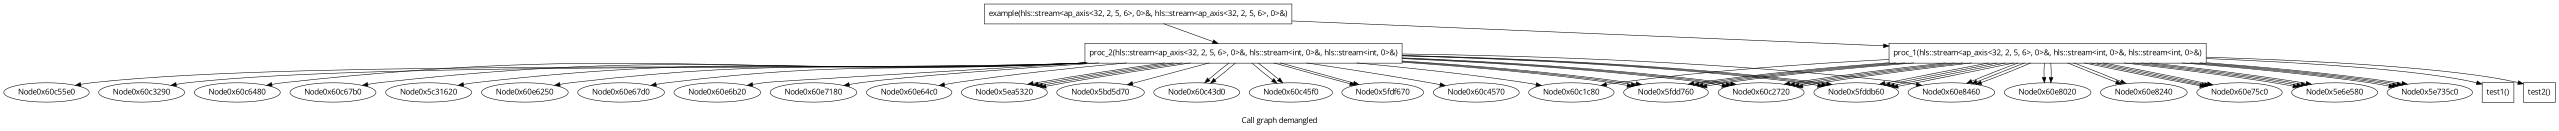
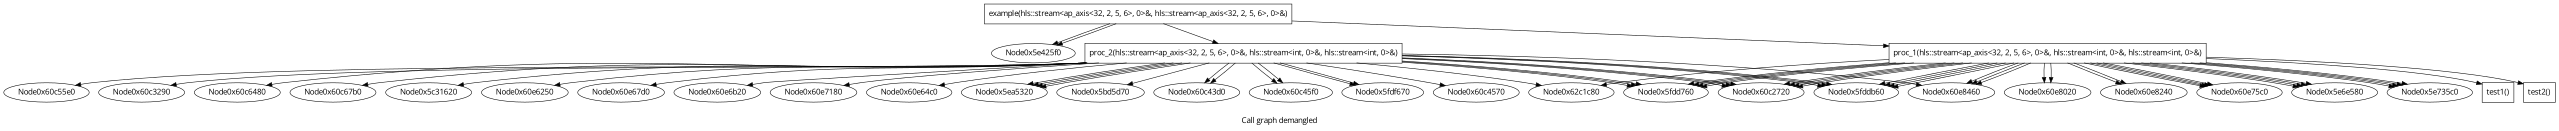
  digraph {
    fontname="Open Sans"
    label="Call graph demangled"
    node [fontname="Open Sans"]
    edge [fontname="Open Sans"]
    n1 [demanglename=example fid=1 filename="../../../../example.cpp" label="{example(hls::stream\<ap_axis\<32, 2, 5, 6\>, 0\>&, hls::stream\<ap_axis\<32, 2, 5, 6\>, 0\>&)}" linenumber=3 manglename=_Z7exampleRN3hls6streamI7ap_axisILi32ELi2ELi5ELi6EELi0EEES4_ shape=record]
+   Node0x5e425f0
    n3 [demanglename=proc_1 fid=2 filename="../../../../example.cpp" label="{proc_1(hls::stream\<ap_axis\<32, 2, 5, 6\>, 0\>&, hls::stream\<int, 0\>&, hls::stream\<int, 0\>&)}" linenumber=20 manglename=_Z6proc_1RN3hls6streamI7ap_axisILi32ELi2ELi5ELi6EELi0EEERNS0_IiLi0EEES6_ shape=record]
    n4 [demanglename=proc_2 fid=5 filename="../../../../example.cpp" label="{proc_2(hls::stream\<ap_axis\<32, 2, 5, 6\>, 0\>&, hls::stream\<int, 0\>&, hls::stream\<int, 0\>&)}" linenumber=49 manglename=_Z6proc_2RN3hls6streamI7ap_axisILi32ELi2ELi5ELi6EELi0EEERNS0_IiLi0EEES6_ shape=record]
-   Node0x60c1c80
+   Node0x60c1c80 [label=Node0x62c1c80]
    Node0x60e8020
    Node0x60e8240
    Node0x60e8460
    Node0x60e75c0
    Node0x5fdd760
    Node0x60c2720
    Node0x5fddb60
    Node0x5e6e580
    Node0x5e735c0
    n15 [demanglename=test1 fid=3 filename="../../../../example.cpp" label="{test1()}" linenumber=13 manglename=_Z5test1v shape=record]
    n16 [demanglename=test2 fid=4 filename="../../../../example.cpp" label="{test2()}" linenumber=16 manglename=_Z5test2v shape=record]
    Node0x60c43d0
    Node0x60c45f0
    Node0x5fdf670
    Node0x60c4570
    Node0x60c55e0
    Node0x60c3290
    Node0x60c6480
    Node0x60c67b0
    Node0x5c31620
    Node0x60e6250
    n27 [label=Node0x60e67d0]
    Node0x60e6b20
    Node0x60e7180
    Node0x60e64c0
    n31 [label=Node0x5ea5320]
    Node0x5bd5d70
+   n1 -> Node0x5e425f0
+   n1 -> Node0x5e425f0
    n1 -> n3
    n1 -> n4
    n3 -> Node0x60c1c80
    n3 -> Node0x60e8020
    n3 -> Node0x60e8020
    n3 -> Node0x60e8240
    n3 -> Node0x60e8240
    n3 -> Node0x60e8460
    n3 -> Node0x60e8460
    n3 -> Node0x60e8460
    n3 -> Node0x60e75c0
    n3 -> Node0x60e75c0
    n3 -> Node0x60e75c0
    n3 -> Node0x60e75c0
    n3 -> Node0x5fdd760
    n3 -> Node0x5fdd760
    n3 -> Node0x5fdd760
    n3 -> Node0x5fdd760
    n3 -> Node0x60c2720
    n3 -> Node0x60c2720
    n3 -> Node0x60c2720
    n3 -> Node0x60c2720
    n3 -> Node0x5fddb60
    n3 -> Node0x5fddb60
    n3 -> Node0x5fddb60
    n3 -> Node0x5fddb60
    n3 -> Node0x5e6e580
    n3 -> Node0x5e6e580
    n3 -> Node0x5e6e580
    n3 -> Node0x5e6e580
    n3 -> Node0x5e735c0
    n3 -> Node0x5e735c0
    n3 -> Node0x5e735c0
    n3 -> Node0x5e735c0
    n3 -> n15
    n3 -> n16
    n4 -> Node0x60c1c80
    n4 -> Node0x60e8460
    n4 -> Node0x5fdd760
    n4 -> Node0x5fdd760
    n4 -> Node0x5fdd760
    n4 -> Node0x60c2720
    n4 -> Node0x60c2720
    n4 -> Node0x60c2720
    n4 -> Node0x5fddb60
    n4 -> Node0x5fddb60
    n4 -> Node0x5fddb60
    n4 -> Node0x60c43d0
    n4 -> Node0x60c43d0
    n4 -> Node0x60c45f0
    n4 -> Node0x60c45f0
    n4 -> Node0x5fdf670
    n4 -> Node0x5fdf670
    n4 -> Node0x60c4570
    n4 -> Node0x60c55e0
    n4 -> Node0x60c3290
    n4 -> Node0x60c6480
    n4 -> Node0x60c67b0
    n4 -> Node0x5c31620
    n4 -> Node0x60e6250
    n4 -> n27
    n4 -> Node0x60e6b20
    n4 -> Node0x60e7180
    n4 -> Node0x60e64c0
    n4 -> n31
    n4 -> n31
    n4 -> n31
    n4 -> n31
    n4 -> Node0x5bd5d70
  }
